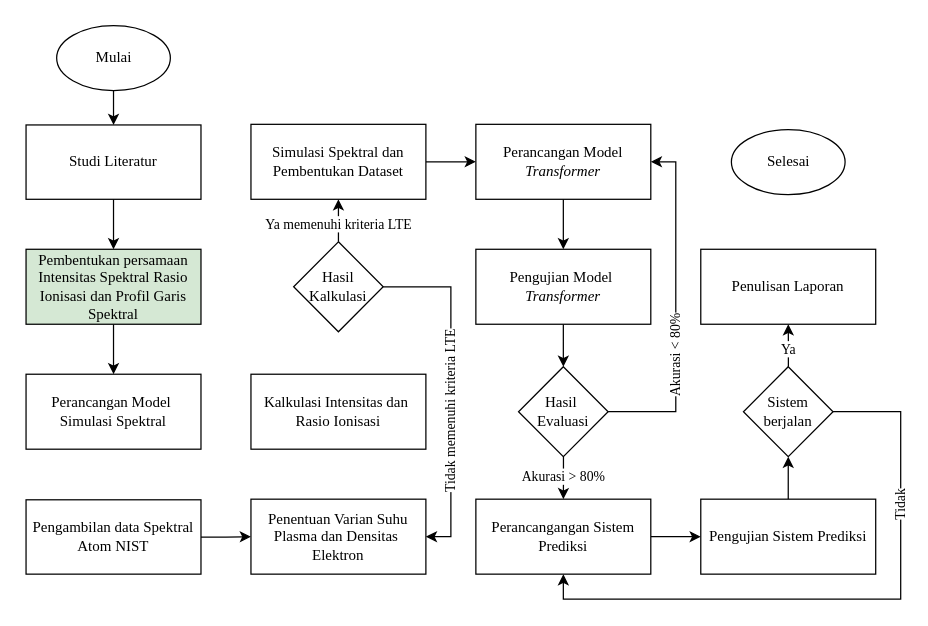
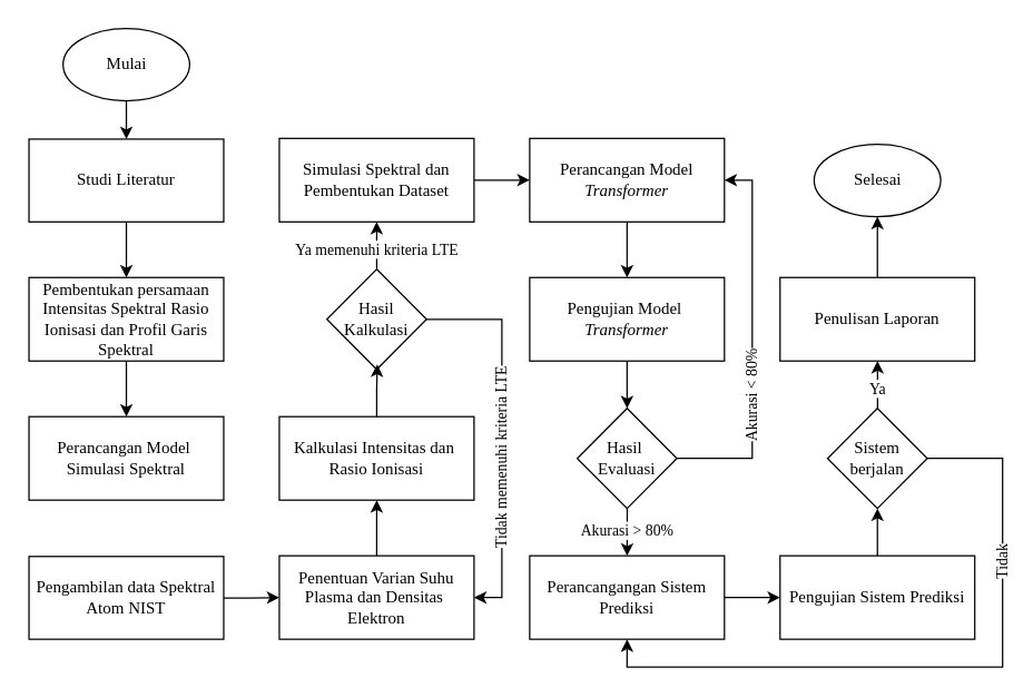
  <mxCell id="0" />
  <mxCell id="1" parent="0" />
  <mxCell id="2" style="edgeStyle=orthogonalEdgeStyle;rounded=0;orthogonalLoop=1;jettySize=auto;html=1;exitX=0.5;exitY=1;exitDx=0;exitDy=0;entryX=0.5;entryY=0;entryDx=0;entryDy=0;fontFamily=Times New Roman;spacing=0;spacingTop=0;shadow=0;" edge="1" parent="1" source="3" target="5"><mxGeometry relative="1" as="geometry" /></mxCell>
  <mxCell id="3" value="Mulai" style="ellipse;whiteSpace=wrap;html=1;fontFamily=Times New Roman;spacing=0;spacingTop=0;shadow=0;rotation=0;" vertex="1" parent="1"><mxGeometry x="44.5" y="20" width="91" height="52" as="geometry" /></mxCell>
  <mxCell id="4" style="edgeStyle=orthogonalEdgeStyle;rounded=0;orthogonalLoop=1;jettySize=auto;html=1;exitX=0.5;exitY=1;exitDx=0;exitDy=0;entryX=0.5;entryY=0;entryDx=0;entryDy=0;fontFamily=Times New Roman;spacing=0;spacingTop=0;shadow=0;" edge="1" parent="1" source="5" target="7"><mxGeometry relative="1" as="geometry" /></mxCell>
  <mxCell id="5" value="Studi Literatur" style="rounded=0;whiteSpace=wrap;html=1;fontFamily=Times New Roman;spacing=0;spacingTop=0;shadow=0;rotation=0;imageWidth=25;imageHeight=25;" vertex="1" parent="1"><mxGeometry x="20" y="99.5" width="140" height="59.5" as="geometry" /></mxCell>
  <mxCell id="6" style="edgeStyle=orthogonalEdgeStyle;rounded=0;orthogonalLoop=1;jettySize=auto;html=1;entryX=0.5;entryY=0;entryDx=0;entryDy=0;" edge="1" parent="1" source="7" target="8"><mxGeometry relative="1" as="geometry" /></mxCell>
- <mxCell id="7" value="Pembentukan persamaan Intensitas Spektral Rasio Ionisasi dan Profil Garis Spektral" style="rounded=0;whiteSpace=wrap;html=1;fontFamily=Times New Roman;spacing=0;spacingTop=0;shadow=0;rotation=0;imageWidth=25;imageHeight=25;fillColor=#d5e8d4;" vertex="1" parent="1"><mxGeometry x="20" y="199" width="140" height="60" as="geometry" /></mxCell>
+ <mxCell id="7" value="Pembentukan persamaan Intensitas Spektral Rasio Ionisasi dan Profil Garis Spektral" style="rounded=0;whiteSpace=wrap;html=1;fontFamily=Times New Roman;spacing=0;spacingTop=0;shadow=0;rotation=0;imageWidth=25;imageHeight=25;" vertex="1" parent="1"><mxGeometry x="20" y="199" width="140" height="60" as="geometry" /></mxCell>
  <mxCell id="8" value="Perancangan Model&amp;nbsp;&lt;div&gt;Simulasi Spektral&lt;/div&gt;" style="rounded=0;whiteSpace=wrap;html=1;fontFamily=Times New Roman;spacing=0;spacingTop=0;shadow=0;rotation=0;imageWidth=25;imageHeight=25;" vertex="1" parent="1"><mxGeometry x="20" y="299" width="140" height="60" as="geometry" /></mxCell>
  <mxCell id="9" style="edgeStyle=orthogonalEdgeStyle;rounded=0;orthogonalLoop=1;jettySize=auto;html=1;" edge="1" parent="1" source="35" target="33"><mxGeometry relative="1" as="geometry" /></mxCell>
  <mxCell id="10" style="edgeStyle=orthogonalEdgeStyle;rounded=0;orthogonalLoop=1;jettySize=auto;html=1;entryX=0;entryY=0.5;entryDx=0;entryDy=0;" edge="1" parent="1" source="11" target="13"><mxGeometry relative="1" as="geometry" /></mxCell>
  <mxCell id="11" value="Perancangangan Sistem Prediksi" style="rounded=0;whiteSpace=wrap;html=1;fontFamily=Times New Roman;spacing=0;spacingTop=0;shadow=0;rotation=0;imageWidth=25;imageHeight=25;" vertex="1" parent="1"><mxGeometry x="380" y="399" width="140" height="60" as="geometry" /></mxCell>
  <mxCell id="12" style="edgeStyle=orthogonalEdgeStyle;rounded=0;orthogonalLoop=1;jettySize=auto;html=1;entryX=0.5;entryY=1;entryDx=0;entryDy=0;" edge="1" parent="1" source="13" target="29"><mxGeometry relative="1" as="geometry" /></mxCell>
  <mxCell id="13" value="Pengujian Sistem Prediksi" style="rounded=0;whiteSpace=wrap;html=1;fontFamily=Times New Roman;spacing=0;spacingTop=0;shadow=0;rotation=0;imageWidth=25;imageHeight=25;" vertex="1" parent="1"><mxGeometry x="560" y="399" width="140" height="60" as="geometry" /></mxCell>
  <mxCell id="14" style="edgeStyle=orthogonalEdgeStyle;rounded=0;orthogonalLoop=1;jettySize=auto;html=1;entryX=0;entryY=0.5;entryDx=0;entryDy=0;" edge="1" parent="1" source="15" target="20"><mxGeometry relative="1" as="geometry" /></mxCell>
  <mxCell id="15" value="Pengambilan data Spektral Atom NIST" style="whiteSpace=wrap;html=1;fontFamily=Times New Roman;spacing=0;spacingTop=0;shadow=0;rotation=0;imageWidth=25;imageHeight=25;" vertex="1" parent="1"><mxGeometry x="20" y="399.5" width="140" height="59.5" as="geometry" /></mxCell>
  <mxCell id="16" value="Tidak memenuhi kriteria LTE" style="edgeStyle=orthogonalEdgeStyle;rounded=0;orthogonalLoop=1;jettySize=auto;html=1;entryX=1;entryY=0.5;entryDx=0;entryDy=0;fontFamily=Times New Roman;horizontal=0;spacing=0;" edge="1" parent="1"><mxGeometry x="0.125" relative="1" as="geometry"><mxPoint x="305.845" y="229" as="sourcePoint" /><mxPoint x="340" y="429" as="targetPoint" /><Array as="points"><mxPoint x="360" y="229" /><mxPoint x="360" y="429" /></Array><mxPoint as="offset" /></mxGeometry></mxCell>
  <mxCell id="17" value="Ya memenuhi kriteria LTE" style="edgeStyle=orthogonalEdgeStyle;rounded=0;orthogonalLoop=1;jettySize=auto;html=1;entryX=0.5;entryY=1;entryDx=0;entryDy=0;fontFamily=Times New Roman;spacing=0;" edge="1" parent="1"><mxGeometry x="-0.175" relative="1" as="geometry"><mxPoint x="270.04" y="193.04" as="sourcePoint" /><mxPoint x="270" y="159" as="targetPoint" /><mxPoint as="offset" /></mxGeometry></mxCell>
  <mxCell id="18" value="Hasil Kalkulasi" style="rhombus;whiteSpace=wrap;html=1;fontFamily=Times New Roman;spacing=0;spacingTop=0;shadow=0;rotation=0;arcSize=20;strokeWidth=1;" vertex="1" parent="1"><mxGeometry x="234.155" y="193" width="71.69" height="72" as="geometry" /></mxCell>
+ <mxCell id="19" style="edgeStyle=orthogonalEdgeStyle;rounded=0;orthogonalLoop=1;jettySize=auto;html=1;entryX=0.5;entryY=1;entryDx=0;entryDy=0;" edge="1" parent="1" source="20" target="34"><mxGeometry relative="1" as="geometry" /></mxCell>
  <mxCell id="20" value="Penentuan Varian Suhu Plasma dan Densitas&amp;nbsp;&lt;div&gt;Elektron&lt;/div&gt;" style="whiteSpace=wrap;html=1;fontFamily=Times New Roman;spacing=0;spacingTop=0;shadow=0;rotation=0;imageWidth=25;imageHeight=25;" vertex="1" parent="1"><mxGeometry x="200" y="399" width="140" height="60" as="geometry" /></mxCell>
  <mxCell id="21" value="Akurasi &amp;gt; 80%" style="edgeStyle=orthogonalEdgeStyle;rounded=0;orthogonalLoop=1;jettySize=auto;html=1;fontFamily=Times New Roman;" edge="1" parent="1" source="23" target="11"><mxGeometry x="-0.176" relative="1" as="geometry"><mxPoint y="2" as="offset" /></mxGeometry></mxCell>
  <mxCell id="22" value="Akurasi &amp;lt; 80%" style="edgeStyle=orthogonalEdgeStyle;rounded=0;orthogonalLoop=1;jettySize=auto;html=1;entryX=1;entryY=0.5;entryDx=0;entryDy=0;horizontal=0;fontFamily=Times New Roman;" edge="1" parent="1" source="23" target="35"><mxGeometry x="-0.277" relative="1" as="geometry"><Array as="points"><mxPoint x="540" y="329" /><mxPoint x="540" y="129" /></Array><mxPoint as="offset" /></mxGeometry></mxCell>
  <mxCell id="23" value="Hasil&amp;nbsp;&lt;div&gt;Evaluasi&lt;/div&gt;" style="rhombus;whiteSpace=wrap;html=1;fontFamily=Times New Roman;spacing=0;spacingTop=0;shadow=0;rotation=0;arcSize=20;" vertex="1" parent="1"><mxGeometry x="414.155" y="293" width="71.69" height="72" as="geometry" /></mxCell>
+ <mxCell id="24" style="edgeStyle=orthogonalEdgeStyle;rounded=0;orthogonalLoop=1;jettySize=auto;html=1;entryX=0.5;entryY=1;entryDx=0;entryDy=0;" edge="1" parent="1" source="25" target="26"><mxGeometry relative="1" as="geometry" /></mxCell>
  <mxCell id="25" value="Penulisan Laporan" style="rounded=0;whiteSpace=wrap;html=1;fontFamily=Times New Roman;spacing=0;spacingTop=0;shadow=0;rotation=0;imageWidth=25;imageHeight=25;" vertex="1" parent="1"><mxGeometry x="560" y="199" width="140" height="60" as="geometry" /></mxCell>
  <mxCell id="26" value="Selesai" style="ellipse;whiteSpace=wrap;html=1;fontFamily=Times New Roman;spacing=0;spacingTop=0;shadow=0;rotation=0;" vertex="1" parent="1"><mxGeometry x="584.5" y="103.25" width="91" height="52" as="geometry" /></mxCell>
  <mxCell id="27" value="&lt;font face=&quot;Times New Roman&quot;&gt;Ya&lt;/font&gt;" style="edgeStyle=orthogonalEdgeStyle;rounded=0;orthogonalLoop=1;jettySize=auto;html=1;entryX=0.5;entryY=1;entryDx=0;entryDy=0;" edge="1" parent="1" source="29" target="25"><mxGeometry x="-0.176" relative="1" as="geometry"><mxPoint as="offset" /></mxGeometry></mxCell>
  <mxCell id="28" value="Tidak" style="edgeStyle=orthogonalEdgeStyle;rounded=0;orthogonalLoop=1;jettySize=auto;html=1;entryX=0.5;entryY=1;entryDx=0;entryDy=0;fontFamily=Times New Roman;horizontal=0;" edge="1" parent="1" source="29" target="11"><mxGeometry x="-0.477" relative="1" as="geometry"><Array as="points"><mxPoint x="720" y="329" /><mxPoint x="720" y="479" /><mxPoint x="450" y="479" /></Array><mxPoint as="offset" /></mxGeometry></mxCell>
  <mxCell id="29" value="Sistem berjalan" style="rhombus;whiteSpace=wrap;html=1;fontFamily=Times New Roman;spacing=0;spacingTop=0;shadow=0;rotation=0;arcSize=20;" vertex="1" parent="1"><mxGeometry x="594.155" y="293" width="71.69" height="72" as="geometry" /></mxCell>
  <mxCell id="30" style="edgeStyle=orthogonalEdgeStyle;rounded=0;orthogonalLoop=1;jettySize=auto;html=1;" edge="1" parent="1" source="31" target="35"><mxGeometry relative="1" as="geometry" /></mxCell>
  <mxCell id="31" value="Simulasi Spektral dan Pembentukan Dataset" style="rounded=0;whiteSpace=wrap;html=1;fontFamily=Times New Roman;spacing=0;spacingTop=0;shadow=0;rotation=0;imageAspect=1;imageWidth=25;imageHeight=25;" vertex="1" parent="1"><mxGeometry x="200" y="99" width="140" height="60" as="geometry" /></mxCell>
  <mxCell id="32" style="edgeStyle=orthogonalEdgeStyle;rounded=0;orthogonalLoop=1;jettySize=auto;html=1;entryX=0.5;entryY=0;entryDx=0;entryDy=0;" edge="1" parent="1" source="33" target="23"><mxGeometry relative="1" as="geometry" /></mxCell>
  <mxCell id="33" value="Pengujian Model&amp;nbsp;&lt;div&gt;&lt;i&gt;Transformer&lt;/i&gt;&lt;/div&gt;" style="rounded=0;whiteSpace=wrap;html=1;fontFamily=Times New Roman;spacing=0;spacingTop=0;shadow=0;rotation=0;imageWidth=25;imageHeight=25;" vertex="1" parent="1"><mxGeometry x="380" y="199" width="140" height="60" as="geometry" /></mxCell>
  <mxCell id="34" value="Kalkulasi Intensitas dan&amp;nbsp;&lt;div&gt;Rasio Ionisasi&lt;/div&gt;" style="rounded=0;whiteSpace=wrap;html=1;fontFamily=Times New Roman;spacing=0;spacingTop=0;shadow=0;rotation=0;imageAspect=1;imageWidth=25;imageHeight=25;" vertex="1" parent="1"><mxGeometry x="200" y="299" width="140" height="60" as="geometry" /></mxCell>
  <mxCell id="35" value="Perancangan Model&lt;div&gt;&lt;i&gt;Transformer&lt;/i&gt;&lt;/div&gt;" style="rounded=0;whiteSpace=wrap;html=1;fontFamily=Times New Roman;spacing=0;spacingTop=0;shadow=0;rotation=0;imageAspect=1;imageWidth=25;imageHeight=25;" vertex="1" parent="1"><mxGeometry x="380" y="99" width="140" height="60" as="geometry" /></mxCell>
+ <mxCell id="36" style="edgeStyle=orthogonalEdgeStyle;rounded=0;orthogonalLoop=1;jettySize=auto;html=1;entryX=0.506;entryY=0.95;entryDx=0;entryDy=0;entryPerimeter=0;" edge="1" parent="1" source="34" target="18"><mxGeometry relative="1" as="geometry" /></mxCell>
